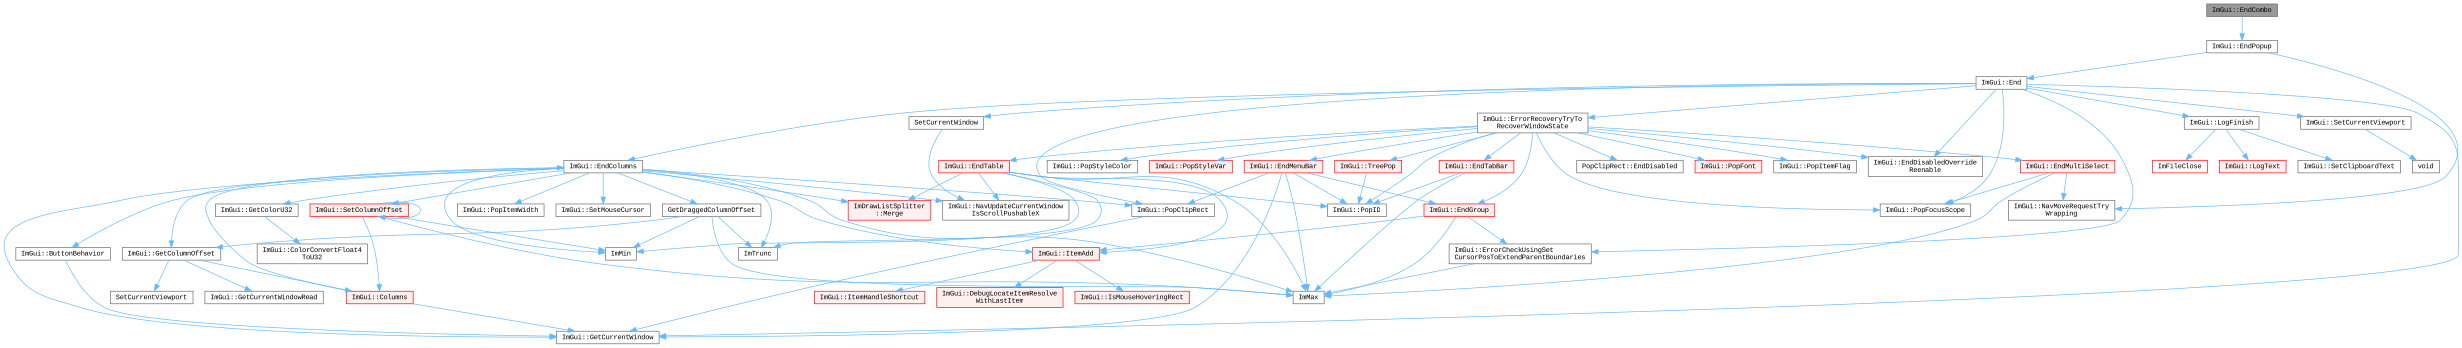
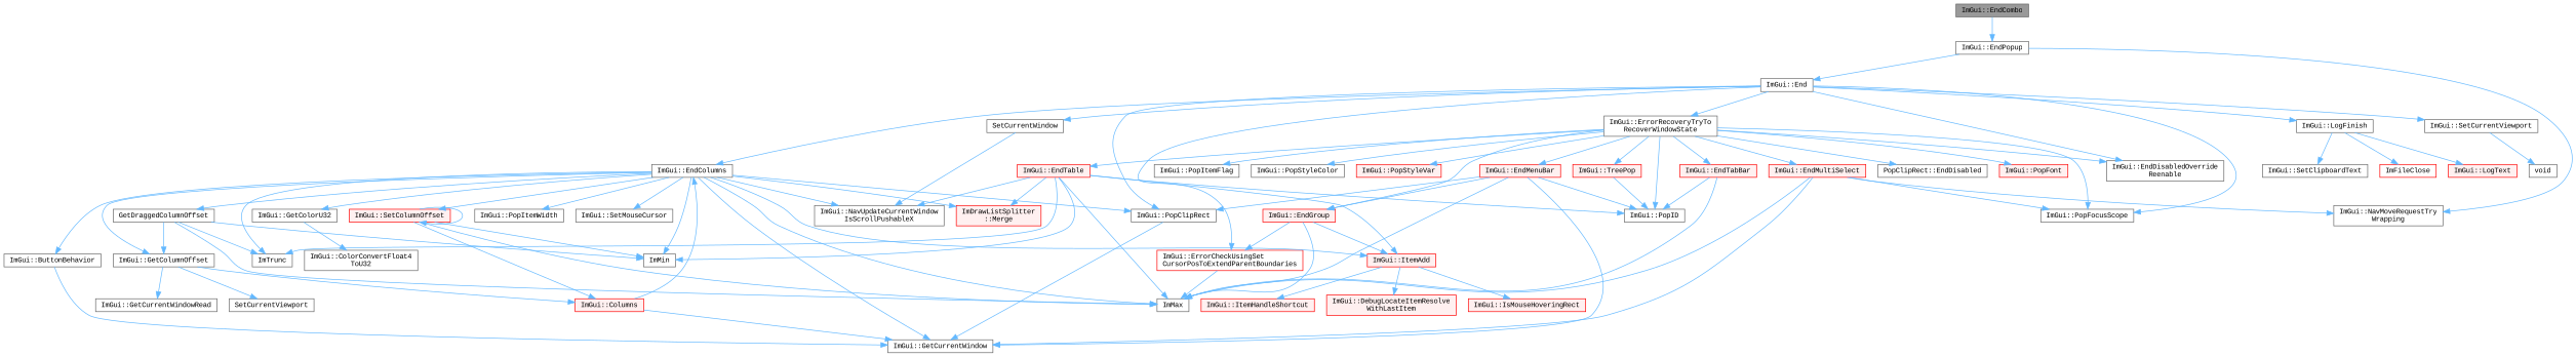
  digraph {
    fontname="Liberation Mono"
    rankdir=TB
    node [color=grey40 fillcolor=white fontname="Liberation Mono" fontsize=10 shape=box style=filled]
    edge [color=steelblue1 fontname="Liberation Mono" fontsize=10 labelfontname=Helvetica labelfontsize=10 style=solid]
    n1 [color=gray40 fillcolor=grey60 fontcolor=black height=0.2 label="ImGui::EndCombo" width=0.4]
    n2 [height=0.2 label="ImGui::EndPopup" width=0.4]
    n3 [height=0.2 label="ImGui::End" width=0.4]
    n4 [height=0.2 label="ImGui::NavMoveRequestTry\lWrapping" width=0.4]
    n5 [height=0.2 label="ImGui::EndColumns" width=0.4]
    n6 [height=0.2 label="ImGui::PopClipRect" width=0.4]
    n7 [height=0.2 label="ImGui::EndDisabledOverride\lReenable" width=0.4]
-   n8 [height=0.2 label="ImGui::ErrorCheckUsingSet\lCursorPosToExtendParentBoundaries" width=0.4]
+   n8 [color=red height=0.2 label="ImGui::ErrorCheckUsingSet\lCursorPosToExtendParentBoundaries" width=0.4]
    n9 [height=0.2 label="ImGui::ErrorRecoveryTryTo\lRecoverWindowState" width=0.4]
    n10 [height=0.2 label="ImGui::PopFocusScope" width=0.4]
    n11 [height=0.2 label="ImGui::LogFinish" width=0.4]
    n12 [height=0.2 label="ImGui::SetCurrentViewport" width=0.4]
    n13 [height=0.2 label=SetCurrentWindow width=0.4]
    n14 [height=0.2 label="ImGui::ButtonBehavior" width=0.4]
    n15 [height=0.2 label="ImGui::GetCurrentWindow" width=0.4]
    n16 [height=0.2 label="ImGui::GetColorU32" width=0.4]
    n17 [height=0.2 label="ImGui::GetColumnOffset" width=0.4]
    n18 [height=0.2 label=GetDraggedColumnOffset width=0.4]
    n19 [height=0.2 label=ImMax width=0.4]
    n20 [height=0.2 label=ImMin width=0.4]
    n21 [height=0.2 label=ImTrunc width=0.4]
    n22 [color=red fillcolor="#FFF0F0" height=0.2 label="ImGui::ItemAdd" width=0.4]
    n23 [color=red fillcolor="#FFF0F0" height=0.2 label="ImDrawListSplitter\l::Merge" width=0.4]
    n24 [height=0.2 label="ImGui::NavUpdateCurrentWindow\lIsScrollPushableX" width=0.4]
    n25 [height=0.2 label="ImGui::PopItemWidth" width=0.4]
    n26 [color=red fillcolor="#FFF0F0" height=0.2 label="ImGui::SetColumnOffset" width=0.4]
    n27 [height=0.2 label="ImGui::SetMouseCursor" width=0.4]
    n28 [height=0.2 label="PopClipRect::EndDisabled" width=0.4]
    n29 [color=red fillcolor="#FFF0F0" height=0.2 label="ImGui::EndGroup" width=0.4]
    n30 [color=red fillcolor="#FFF0F0" height=0.2 label="ImGui::EndMenuBar" width=0.4]
    n31 [height=0.2 label="ImGui::PopID" width=0.4]
    n32 [color=red fillcolor="#FFF0F0" height=0.2 label="ImGui::EndMultiSelect" width=0.4]
    n33 [color=red fillcolor="#FFF0F0" height=0.2 label="ImGui::EndTabBar" width=0.4]
    n34 [color=red fillcolor="#FFF0F0" height=0.2 label="ImGui::EndTable" width=0.4]
    n35 [color=red fillcolor="#FFF0F0" height=0.2 label="ImGui::PopFont" width=0.4]
    n36 [height=0.2 label="ImGui::PopItemFlag" width=0.4]
    n37 [height=0.2 label="ImGui::PopStyleColor" width=0.4]
    n38 [color=red fillcolor="#FFF0F0" height=0.2 label="ImGui::PopStyleVar" width=0.4]
    n39 [color=red fillcolor="#FFF0F0" height=0.2 label="ImGui::TreePop" width=0.4]
    n40 [color=red height=0.2 label=ImFileClose width=0.4]
    n41 [color=red fillcolor="#FFF0F0" height=0.2 label="ImGui::LogText" width=0.4]
    n42 [height=0.2 label="ImGui::SetClipboardText" width=0.4]
    n43 [height=0.2 label=void width=0.4]
    n44 [height=0.2 label="ImGui::ColorConvertFloat4\lToU32" width=0.4]
    n45 [color=red fillcolor="#FFF0F0" height=0.2 label="ImGui::Columns" width=0.4]
    n46 [height=0.2 label="ImGui::GetCurrentWindowRead" width=0.4]
    n47 [height=0.2 label=SetCurrentViewport width=0.4]
    n48 [color=red fillcolor="#FFF0F0" height=0.2 label="ImGui::DebugLocateItemResolve\lWithLastItem" width=0.4]
    n49 [color=red fillcolor="#FFF0F0" height=0.2 label="ImGui::IsMouseHoveringRect" width=0.4]
    n50 [color=red fillcolor="#FFF0F0" height=0.2 label="ImGui::ItemHandleShortcut" width=0.4]
    n1 -> n2
    n2 -> n3
    n2 -> n4
    n3 -> n5
    n3 -> n6
    n3 -> n7
    n3 -> n8
    n3 -> n9
    n3 -> n10
    n3 -> n11
    n3 -> n12
    n3 -> n13
    n5 -> n6
    n5 -> n14
    n5 -> n15
    n5 -> n16
    n5 -> n17
    n5 -> n18
    n5 -> n19
    n5 -> n20
    n5 -> n21
    n5 -> n22
    n5 -> n23
    n5 -> n24
    n5 -> n25
    n5 -> n26
    n5 -> n27
    n6 -> n15
    n8 -> n19
    n9 -> n7
    n9 -> n10
    n9 -> n28
    n9 -> n29
    n9 -> n30
    n9 -> n31
    n9 -> n32
    n9 -> n33
    n9 -> n34
    n9 -> n35
    n9 -> n36
    n9 -> n37
    n9 -> n38
    n9 -> n39
    n11 -> n40
    n11 -> n41
    n11 -> n42
    n12 -> n43
    n13 -> n24
    n14 -> n15
    n16 -> n44
    n17 -> n45
    n17 -> n46
    n17 -> n47
    n18 -> n17
    n18 -> n19
    n18 -> n20
    n18 -> n21
    n22 -> n48
    n22 -> n49
    n22 -> n50
    n26 -> n19
    n26 -> n20
    n26 -> n26
    n26 -> n45
    n29 -> n8
    n29 -> n19
    n29 -> n22
    n30 -> n6
    n30 -> n15
    n30 -> n19
    n30 -> n29
    n30 -> n31
    n32 -> n4
    n32 -> n10
-   n3 -> n15
+   n32 -> n15
    n32 -> n19
    n33 -> n19
    n33 -> n31
    n34 -> n19
    n34 -> n20
    n34 -> n21
    n34 -> n22
    n34 -> n23
    n34 -> n24
    n34 -> n31
    n39 -> n31
    n45 -> n5
    n45 -> n15
  }
